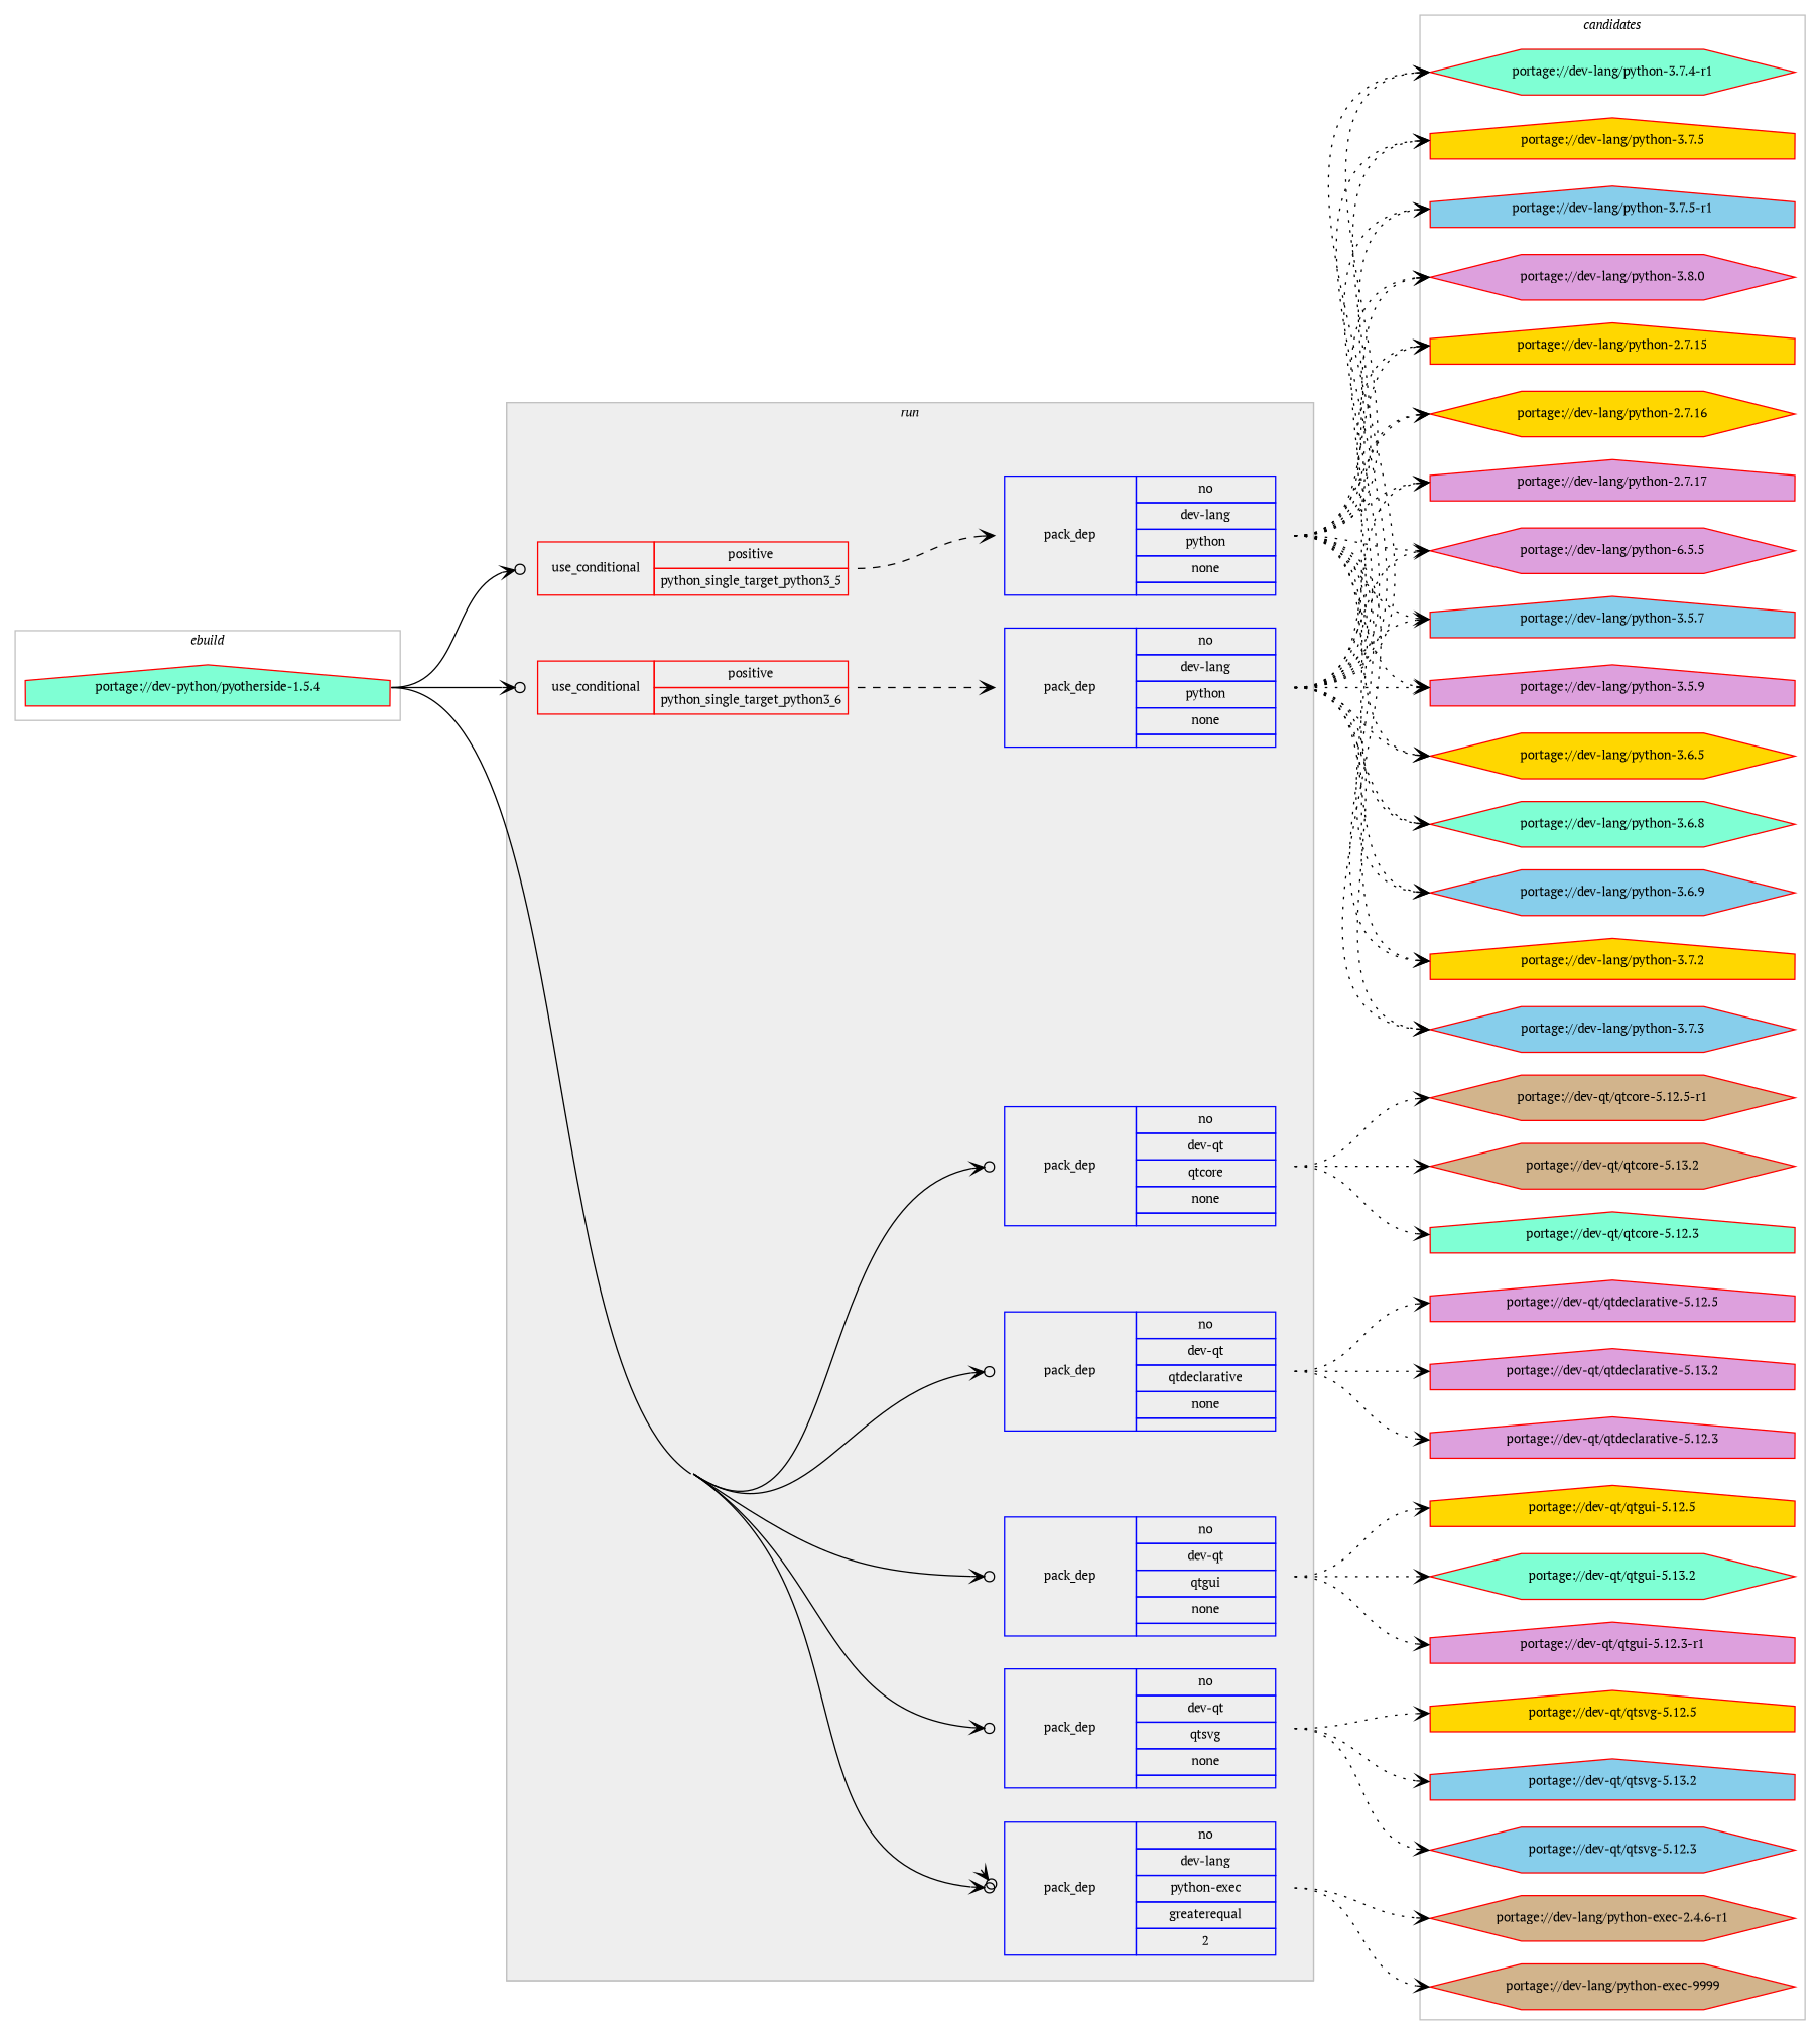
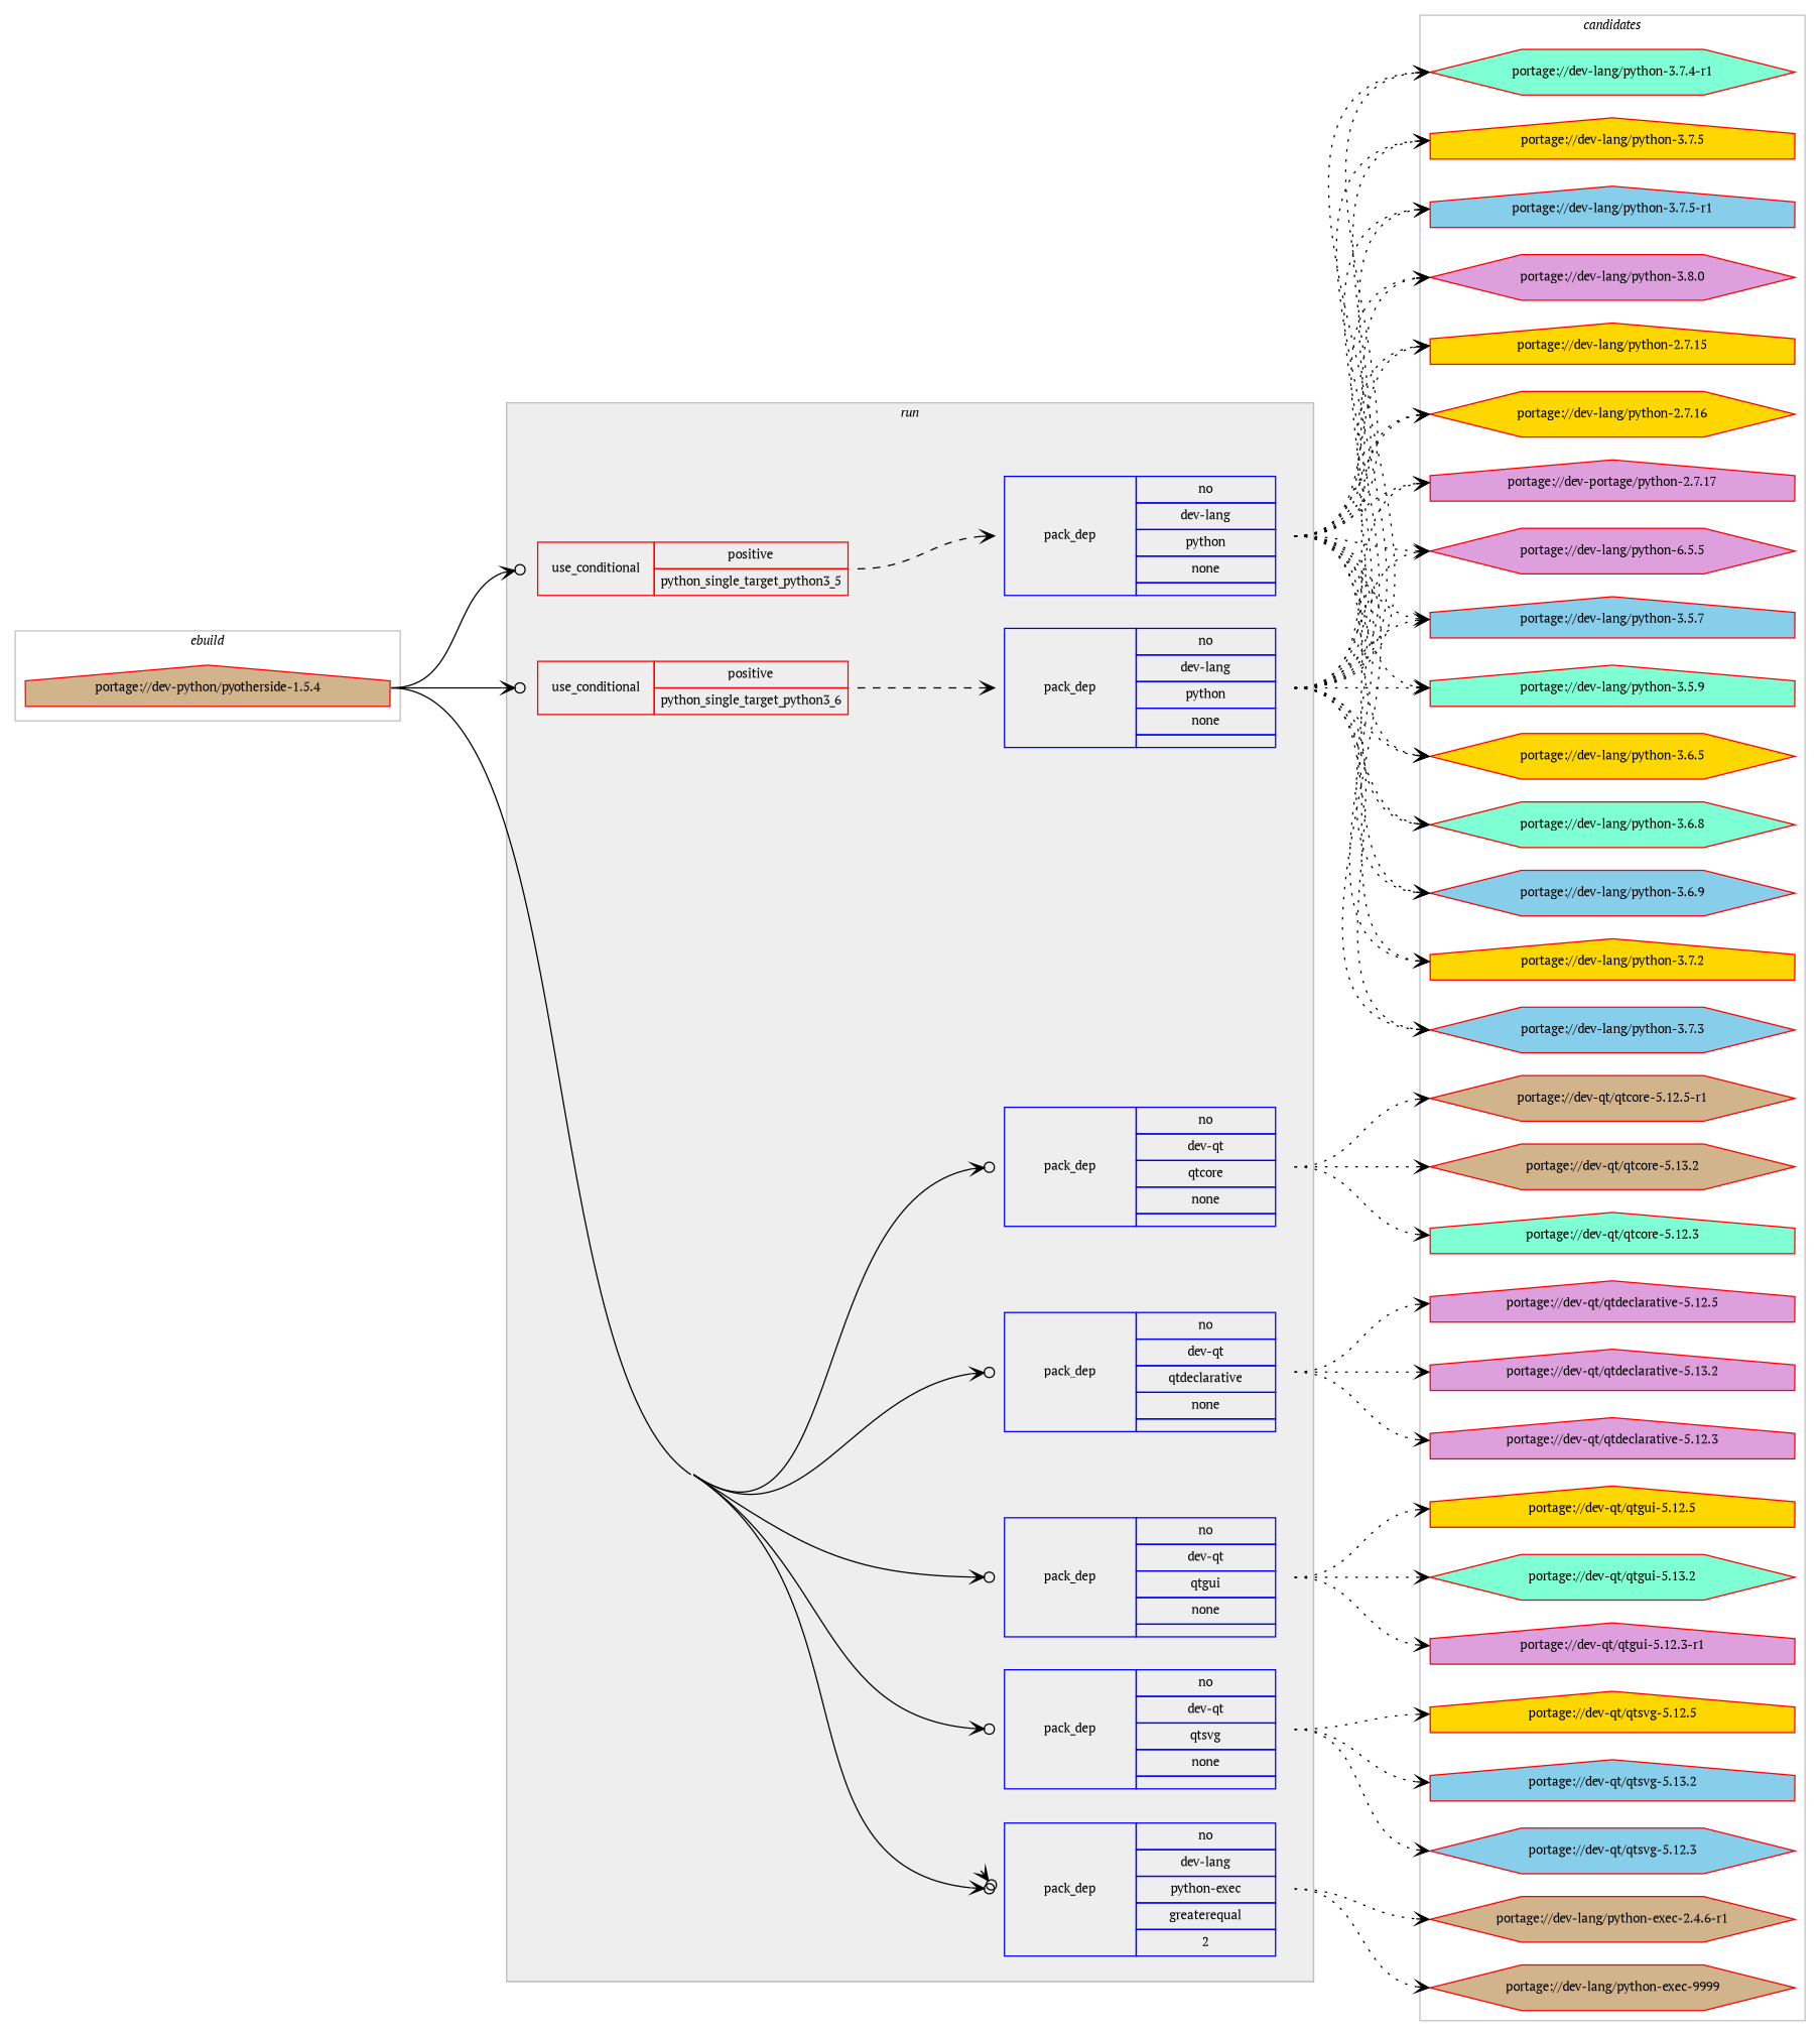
  digraph {
    compound=true
    concentrate=true
    fontname="PT Serif"
    fontsize=10
    newrank=true
    rankdir=LR
    ranksep=1.5
    node [color=red fontname="PT Serif" fontsize=10 shape=house style=filled]
    edge [arrowhead=vee fontname="PT Serif" headport=w style=dotted tailport=e weight=100]
-   n1 [fillcolor=aquamarine label="portage://dev-python/pyotherside-1.5.4" width=4]
+   n1 [fillcolor=tan label="portage://dev-python/pyotherside-1.5.4" width=4]
    n2 [color=blue label=<<TABLE BORDER="0" CELLBORDER="1" CELLSPACING="0" CELLPADDING="4" WIDTH="220"><TR><TD ROWSPAN="6" CELLPADDING="30">pack_dep</TD></TR><TR><TD WIDTH="110">no</TD></TR><TR><TD>dev-lang</TD></TR><TR><TD>python</TD></TR><TR><TD>none</TD></TR><TR><TD></TD></TR></TABLE>> shape=none style=""]
    n3 [label=<<TABLE BORDER="0" CELLBORDER="1" CELLSPACING="0" CELLPADDING="4"><TR><TD ROWSPAN="3" CELLPADDING="10">use_conditional</TD></TR><TR><TD>positive</TD></TR><TR><TD>python_single_target_python3_5</TD></TR></TABLE>> shape=none style=""]
    n4 [color=blue label=<<TABLE BORDER="0" CELLBORDER="1" CELLSPACING="0" CELLPADDING="4" WIDTH="220"><TR><TD ROWSPAN="6" CELLPADDING="30">pack_dep</TD></TR><TR><TD WIDTH="110">no</TD></TR><TR><TD>dev-lang</TD></TR><TR><TD>python</TD></TR><TR><TD>none</TD></TR><TR><TD></TD></TR></TABLE>> shape=none style=""]
    n5 [label=<<TABLE BORDER="0" CELLBORDER="1" CELLSPACING="0" CELLPADDING="4"><TR><TD ROWSPAN="3" CELLPADDING="10">use_conditional</TD></TR><TR><TD>positive</TD></TR><TR><TD>python_single_target_python3_6</TD></TR></TABLE>> shape=none style=""]
    n6 [color=blue label=<<TABLE BORDER="0" CELLBORDER="1" CELLSPACING="0" CELLPADDING="4" WIDTH="220"><TR><TD ROWSPAN="6" CELLPADDING="30">pack_dep</TD></TR><TR><TD WIDTH="110">no</TD></TR><TR><TD>dev-lang</TD></TR><TR><TD>python-exec</TD></TR><TR><TD>greaterequal</TD></TR><TR><TD>2</TD></TR></TABLE>> shape=none style=""]
    n7 [color=blue label=<<TABLE BORDER="0" CELLBORDER="1" CELLSPACING="0" CELLPADDING="4" WIDTH="220"><TR><TD ROWSPAN="6" CELLPADDING="30">pack_dep</TD></TR><TR><TD WIDTH="110">no</TD></TR><TR><TD>dev-qt</TD></TR><TR><TD>qtcore</TD></TR><TR><TD>none</TD></TR><TR><TD></TD></TR></TABLE>> shape=none style=""]
    n8 [color=blue label=<<TABLE BORDER="0" CELLBORDER="1" CELLSPACING="0" CELLPADDING="4" WIDTH="220"><TR><TD ROWSPAN="6" CELLPADDING="30">pack_dep</TD></TR><TR><TD WIDTH="110">no</TD></TR><TR><TD>dev-qt</TD></TR><TR><TD>qtdeclarative</TD></TR><TR><TD>none</TD></TR><TR><TD></TD></TR></TABLE>> shape=none style=""]
    n9 [color=blue label=<<TABLE BORDER="0" CELLBORDER="1" CELLSPACING="0" CELLPADDING="4" WIDTH="220"><TR><TD ROWSPAN="6" CELLPADDING="30">pack_dep</TD></TR><TR><TD WIDTH="110">no</TD></TR><TR><TD>dev-qt</TD></TR><TR><TD>qtgui</TD></TR><TR><TD>none</TD></TR><TR><TD></TD></TR></TABLE>> shape=none style=""]
    n10 [color=blue label=<<TABLE BORDER="0" CELLBORDER="1" CELLSPACING="0" CELLPADDING="4" WIDTH="220"><TR><TD ROWSPAN="6" CELLPADDING="30">pack_dep</TD></TR><TR><TD WIDTH="110">no</TD></TR><TR><TD>dev-qt</TD></TR><TR><TD>qtsvg</TD></TR><TR><TD>none</TD></TR><TR><TD></TD></TR></TABLE>> shape=none style=""]
    n11 [fillcolor=gold label="portage://dev-lang/python-2.7.15" width=4]
    n12 [fillcolor=gold label="portage://dev-lang/python-2.7.16" shape=hexagon width=4]
-   n13 [fillcolor=plum label="portage://dev-lang/python-2.7.17" width=4]
+   n13 [fillcolor=plum label="portage://dev-portage/python-2.7.17" width=4]
    n14 [fillcolor=plum label="portage://dev-lang/python-6.5.5" shape=hexagon width=4]
    n15 [fillcolor=skyblue label="portage://dev-lang/python-3.5.7" width=4]
-   n16 [fillcolor=plum label="portage://dev-lang/python-3.5.9" width=4]
+   n16 [fillcolor=aquamarine label="portage://dev-lang/python-3.5.9" width=4]
    n17 [fillcolor=gold label="portage://dev-lang/python-3.6.5" shape=hexagon width=4]
    n18 [fillcolor=aquamarine label="portage://dev-lang/python-3.6.8" shape=hexagon width=4]
    n19 [fillcolor=skyblue label="portage://dev-lang/python-3.6.9" shape=hexagon width=4]
    n20 [fillcolor=gold label="portage://dev-lang/python-3.7.2" width=4]
    n21 [fillcolor=skyblue label="portage://dev-lang/python-3.7.3" shape=hexagon width=4]
    n22 [fillcolor=aquamarine label="portage://dev-lang/python-3.7.4-r1" shape=hexagon width=4]
    n23 [fillcolor=gold label="portage://dev-lang/python-3.7.5" width=4]
    n24 [fillcolor=skyblue label="portage://dev-lang/python-3.7.5-r1" width=4]
    n25 [fillcolor=plum label="portage://dev-lang/python-3.8.0" shape=hexagon width=4]
    n26 [fillcolor=tan label="portage://dev-lang/python-exec-2.4.6-r1" shape=hexagon width=4]
    n27 [fillcolor=tan label="portage://dev-lang/python-exec-9999" shape=hexagon width=4]
    n28 [fillcolor=aquamarine label="portage://dev-qt/qtcore-5.12.3" width=4]
    n29 [fillcolor=tan label="portage://dev-qt/qtcore-5.12.5-r1" shape=hexagon width=4]
    n30 [fillcolor=tan label="portage://dev-qt/qtcore-5.13.2" shape=hexagon width=4]
    n31 [fillcolor=plum label="portage://dev-qt/qtdeclarative-5.12.3" width=4]
    n32 [fillcolor=plum label="portage://dev-qt/qtdeclarative-5.12.5" width=4]
    n33 [fillcolor=plum label="portage://dev-qt/qtdeclarative-5.13.2" width=4]
    n34 [fillcolor=plum label="portage://dev-qt/qtgui-5.12.3-r1" width=4]
    n35 [fillcolor=gold label="portage://dev-qt/qtgui-5.12.5" width=4]
    n36 [fillcolor=aquamarine label="portage://dev-qt/qtgui-5.13.2" shape=hexagon width=4]
    n37 [fillcolor=skyblue label="portage://dev-qt/qtsvg-5.12.3" shape=hexagon width=4]
    n38 [fillcolor=gold label="portage://dev-qt/qtsvg-5.12.5" width=4]
    n39 [fillcolor=skyblue label="portage://dev-qt/qtsvg-5.13.2" width=4]
    subgraph cluster_1 {
      color=gray
      label=<<i>dependencies</i>>
      subgraph cluster_2 {
        color=gray
        fillcolor="#eeeeee"
        label=<<i>compile</i>>
        style=filled
      }
      subgraph cluster_3 {
        color=gray
        fillcolor="#eeeeee"
        label=<<i>compile and run</i>>
        style=filled
        subgraph sub_4 {
          color=gray
          fillcolor="#eeeeee"
          label=<<i>compile and run</i>>
          style=filled
          n3
          subgraph sub_5 {
            color=gray
            fillcolor="#eeeeee"
            label=<<i>compile and run</i>>
            style=filled
            n2
          }
        }
        subgraph sub_6 {
          color=gray
          fillcolor="#eeeeee"
          label=<<i>compile and run</i>>
          style=filled
          n5
          subgraph sub_7 {
            color=gray
            fillcolor="#eeeeee"
            label=<<i>compile and run</i>>
            style=filled
            n4
          }
        }
        subgraph sub_8 {
          color=gray
          fillcolor="#eeeeee"
          label=<<i>compile and run</i>>
          style=filled
          n6
        }
        subgraph sub_9 {
          color=gray
          fillcolor="#eeeeee"
          label=<<i>compile and run</i>>
          style=filled
          n7
        }
        subgraph sub_10 {
          color=gray
          fillcolor="#eeeeee"
          label=<<i>compile and run</i>>
          style=filled
          n8
        }
        subgraph sub_11 {
          color=gray
          fillcolor="#eeeeee"
          label=<<i>compile and run</i>>
          style=filled
          n9
        }
        subgraph sub_12 {
          color=gray
          fillcolor="#eeeeee"
          label=<<i>compile and run</i>>
          style=filled
          n10
        }
      }
      subgraph cluster_13 {
        color=gray
        fillcolor="#eeeeee"
        label=<<i>run</i>>
        style=filled
      }
    }
    subgraph cluster_14 {
      color=gray
      label=<<i>ebuild</i>>
      rank=same
      n1
    }
    subgraph cluster_15 {
      color=gray
      label=<<i>candidates</i>>
      rank=same
      subgraph sub_16 {
        color=black
        label=<<i>candidates</i>>
        nodesep=1
        rank=same
        n11
        n12
        n13
        n14
        n15
        n16
        n17
        n18
        n19
        n20
        n21
        n22
        n23
        n24
        n25
      }
      subgraph sub_17 {
        color=black
        label=<<i>candidates</i>>
        nodesep=1
        rank=same
        n11
        n12
        n13
        n14
        n15
        n16
        n17
        n18
        n19
        n20
        n21
        n22
        n23
        n24
        n25
      }
      subgraph sub_18 {
        color=black
        label=<<i>candidates</i>>
        nodesep=1
        rank=same
        n26
        n27
      }
      subgraph sub_19 {
        color=black
        label=<<i>candidates</i>>
        nodesep=1
        rank=same
        n28
        n29
        n30
      }
      subgraph sub_20 {
        color=black
        label=<<i>candidates</i>>
        nodesep=1
        rank=same
        n31
        n32
        n33
      }
      subgraph sub_21 {
        color=black
        label=<<i>candidates</i>>
        nodesep=1
        rank=same
        n34
        n35
        n36
      }
      subgraph sub_22 {
        color=black
        label=<<i>candidates</i>>
        nodesep=1
        rank=same
        n37
        n38
        n39
      }
    }
    n1 -> n3 [arrowhead=odotvee style=solid weight=20]
    n1 -> n5 [arrowhead=odotvee style=solid weight=20]
    n1 -> n6 [arrowhead=odotvee style=solid weight=20]
    n1 -> n7 [arrowhead=odotvee style=solid weight=20]
    n1 -> n8 [arrowhead=odotvee style=solid weight=20]
    n1 -> n9 [arrowhead=odotvee style=solid weight=20]
    n1 -> n10 [arrowhead=odotvee style=solid weight=20]
    n2 -> n11
    n2 -> n12
    n2 -> n13
    n2 -> n14
    n2 -> n15
    n2 -> n16
    n2 -> n17
    n2 -> n18
    n2 -> n19
    n2 -> n20
    n2 -> n21
    n2 -> n22
    n2 -> n23
    n2 -> n24
    n2 -> n25
    n3 -> n2 [style=dashed weight=20]
    n4 -> n11
    n4 -> n12
    n4 -> n13
    n4 -> n14
    n4 -> n15
    n4 -> n16
    n4 -> n17
    n4 -> n18
    n4 -> n19
    n4 -> n20
    n4 -> n21
    n4 -> n22
    n4 -> n23
    n4 -> n24
    n4 -> n25
    n5 -> n4 [style=dashed weight=20]
    n6 -> n26
    n6 -> n27
    n7 -> n28
    n7 -> n29
    n7 -> n30
    n8 -> n31
    n8 -> n32
    n8 -> n33
    n9 -> n34
    n9 -> n35
    n9 -> n36
    n10 -> n37
    n10 -> n38
    n10 -> n39
  }
